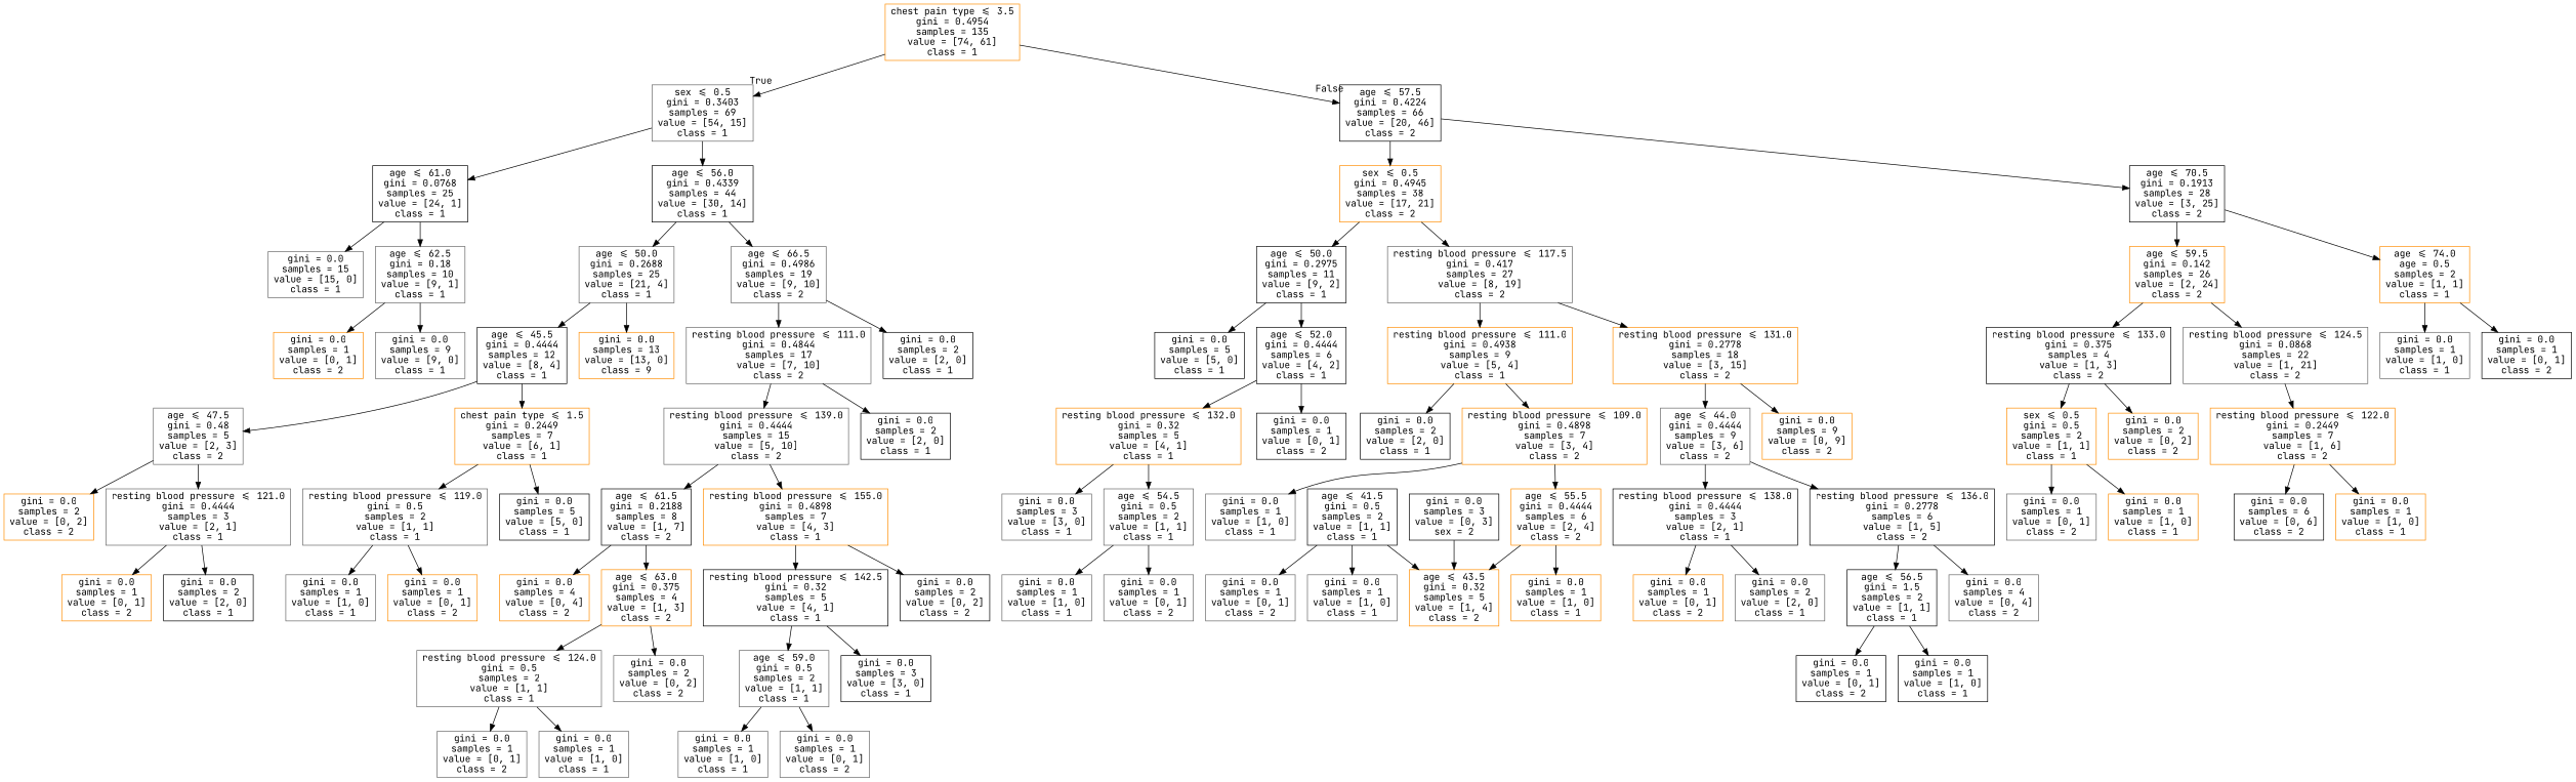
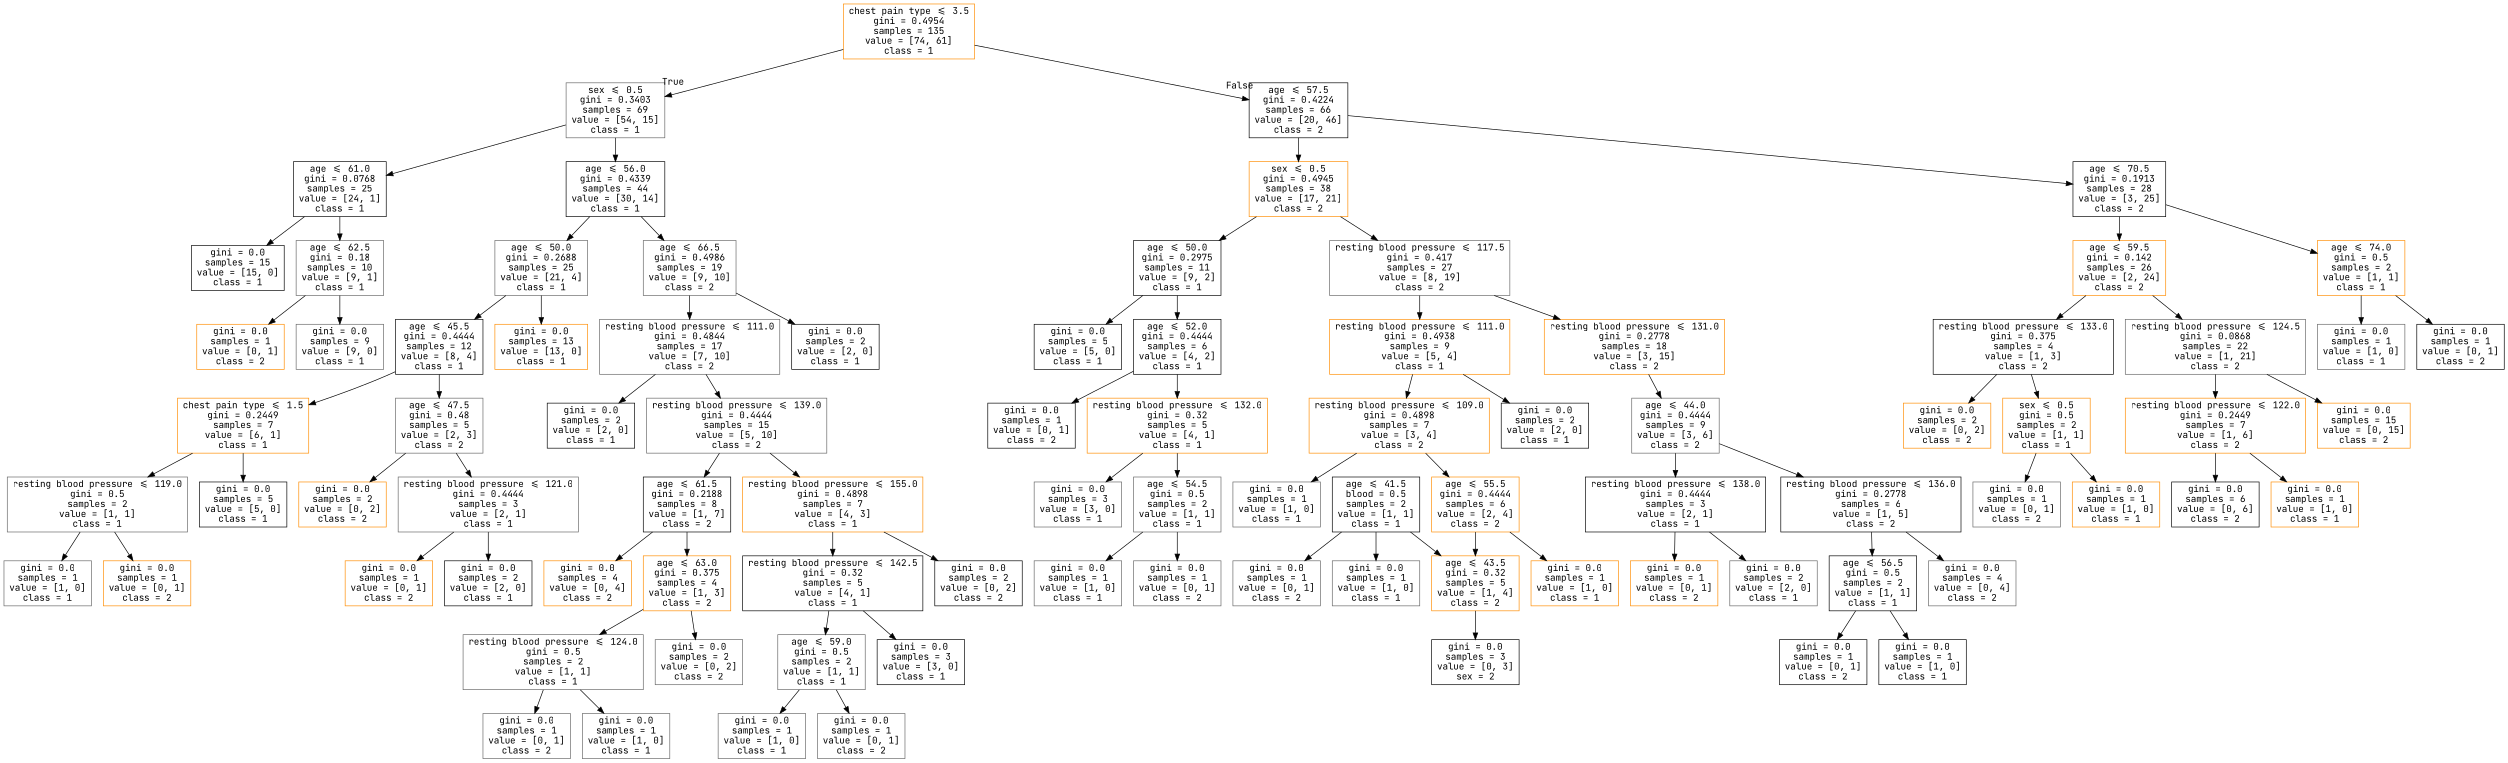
  digraph {
    fontname="JetBrains Mono"
    node [color=gray40 fontname="JetBrains Mono" shape=box]
    edge [fontname="JetBrains Mono"]
    n1 [color=darkorange label="chest pain type <= 3.5\ngini = 0.4954\nsamples = 135\nvalue = [74, 61]\nclass = 1"]
    n2 [label="sex <= 0.5\ngini = 0.3403\nsamples = 69\nvalue = [54, 15]\nclass = 1"]
    n3 [color=black label="age <= 57.5\ngini = 0.4224\nsamples = 66\nvalue = [20, 46]\nclass = 2"]
    n4 [color=black label="age <= 61.0\ngini = 0.0768\nsamples = 25\nvalue = [24, 1]\nclass = 1"]
    n5 [color=black label="age <= 56.0\ngini = 0.4339\nsamples = 44\nvalue = [30, 14]\nclass = 1"]
    n6 [color=darkorange label="sex <= 0.5\ngini = 0.4945\nsamples = 38\nvalue = [17, 21]\nclass = 2"]
    n7 [color=black label="age <= 70.5\ngini = 0.1913\nsamples = 28\nvalue = [3, 25]\nclass = 2"]
-   n8 [label="gini = 0.0\nsamples = 15\nvalue = [15, 0]\nclass = 1"]
+   n8 [color=black label="gini = 0.0\nsamples = 15\nvalue = [15, 0]\nclass = 1"]
    n9 [label="age <= 62.5\ngini = 0.18\nsamples = 10\nvalue = [9, 1]\nclass = 1"]
    n10 [label="age <= 50.0\ngini = 0.2688\nsamples = 25\nvalue = [21, 4]\nclass = 1"]
    n11 [label="age <= 66.5\ngini = 0.4986\nsamples = 19\nvalue = [9, 10]\nclass = 2"]
    n12 [color=darkorange label="gini = 0.0\nsamples = 1\nvalue = [0, 1]\nclass = 2"]
    n13 [label="gini = 0.0\nsamples = 9\nvalue = [9, 0]\nclass = 1"]
    n14 [color=black label="age <= 45.5\ngini = 0.4444\nsamples = 12\nvalue = [8, 4]\nclass = 1"]
-   n15 [color=darkorange label="gini = 0.0\nsamples = 13\nvalue = [13, 0]\nclass = 9"]
+   n15 [color=darkorange label="gini = 0.0\nsamples = 13\nvalue = [13, 0]\nclass = 1"]
    n16 [label="resting blood pressure <= 111.0\ngini = 0.4844\nsamples = 17\nvalue = [7, 10]\nclass = 2"]
    n17 [color=black label="gini = 0.0\nsamples = 2\nvalue = [2, 0]\nclass = 1"]
    n18 [color=darkorange label="chest pain type <= 1.5\ngini = 0.2449\nsamples = 7\nvalue = [6, 1]\nclass = 1"]
    n19 [label="age <= 47.5\ngini = 0.48\nsamples = 5\nvalue = [2, 3]\nclass = 2"]
    n20 [label="resting blood pressure <= 119.0\ngini = 0.5\nsamples = 2\nvalue = [1, 1]\nclass = 1"]
    n21 [color=black label="gini = 0.0\nsamples = 5\nvalue = [5, 0]\nclass = 1"]
    n22 [color=darkorange label="gini = 0.0\nsamples = 2\nvalue = [0, 2]\nclass = 2"]
    n23 [label="resting blood pressure <= 121.0\ngini = 0.4444\nsamples = 3\nvalue = [2, 1]\nclass = 1"]
    n24 [label="gini = 0.0\nsamples = 1\nvalue = [1, 0]\nclass = 1"]
    n25 [color=darkorange label="gini = 0.0\nsamples = 1\nvalue = [0, 1]\nclass = 2"]
    n26 [color=darkorange label="gini = 0.0\nsamples = 1\nvalue = [0, 1]\nclass = 2"]
    n27 [color=black label="gini = 0.0\nsamples = 2\nvalue = [2, 0]\nclass = 1"]
    n28 [color=black label="gini = 0.0\nsamples = 2\nvalue = [2, 0]\nclass = 1"]
    n29 [label="resting blood pressure <= 139.0\ngini = 0.4444\nsamples = 15\nvalue = [5, 10]\nclass = 2"]
    n30 [color=black label="age <= 61.5\ngini = 0.2188\nsamples = 8\nvalue = [1, 7]\nclass = 2"]
    n31 [color=darkorange label="resting blood pressure <= 155.0\ngini = 0.4898\nsamples = 7\nvalue = [4, 3]\nclass = 1"]
    n32 [color=darkorange label="gini = 0.0\nsamples = 4\nvalue = [0, 4]\nclass = 2"]
    n33 [color=darkorange label="age <= 63.0\ngini = 0.375\nsamples = 4\nvalue = [1, 3]\nclass = 2"]
    n34 [color=black label="resting blood pressure <= 142.5\ngini = 0.32\nsamples = 5\nvalue = [4, 1]\nclass = 1"]
    n35 [color=black label="gini = 0.0\nsamples = 2\nvalue = [0, 2]\nclass = 2"]
    n36 [label="resting blood pressure <= 124.0\ngini = 0.5\nsamples = 2\nvalue = [1, 1]\nclass = 1"]
    n37 [label="gini = 0.0\nsamples = 2\nvalue = [0, 2]\nclass = 2"]
    n38 [label="gini = 0.0\nsamples = 1\nvalue = [0, 1]\nclass = 2"]
    n39 [label="gini = 0.0\nsamples = 1\nvalue = [1, 0]\nclass = 1"]
    n40 [label="age <= 59.0\ngini = 0.5\nsamples = 2\nvalue = [1, 1]\nclass = 1"]
    n41 [color=black label="gini = 0.0\nsamples = 3\nvalue = [3, 0]\nclass = 1"]
    n42 [label="gini = 0.0\nsamples = 1\nvalue = [1, 0]\nclass = 1"]
    n43 [label="gini = 0.0\nsamples = 1\nvalue = [0, 1]\nclass = 2"]
    n44 [color=black label="age <= 50.0\ngini = 0.2975\nsamples = 11\nvalue = [9, 2]\nclass = 1"]
    n45 [label="resting blood pressure <= 117.5\ngini = 0.417\nsamples = 27\nvalue = [8, 19]\nclass = 2"]
    n46 [color=darkorange label="age <= 59.5\ngini = 0.142\nsamples = 26\nvalue = [2, 24]\nclass = 2"]
-   n47 [color=darkorange label="age <= 74.0\nage = 0.5\nsamples = 2\nvalue = [1, 1]\nclass = 1"]
+   n47 [color=darkorange label="age <= 74.0\ngini = 0.5\nsamples = 2\nvalue = [1, 1]\nclass = 1"]
    n48 [color=black label="gini = 0.0\nsamples = 5\nvalue = [5, 0]\nclass = 1"]
    n49 [color=black label="age <= 52.0\ngini = 0.4444\nsamples = 6\nvalue = [4, 2]\nclass = 1"]
    n50 [color=darkorange label="resting blood pressure <= 111.0\ngini = 0.4938\nsamples = 9\nvalue = [5, 4]\nclass = 1"]
    n51 [color=darkorange label="resting blood pressure <= 131.0\ngini = 0.2778\nsamples = 18\nvalue = [3, 15]\nclass = 2"]
    n52 [color=black label="gini = 0.0\nsamples = 1\nvalue = [0, 1]\nclass = 2"]
    n53 [color=darkorange label="resting blood pressure <= 132.0\ngini = 0.32\nsamples = 5\nvalue = [4, 1]\nclass = 1"]
    n54 [label="gini = 0.0\nsamples = 3\nvalue = [3, 0]\nclass = 1"]
    n55 [label="age <= 54.5\ngini = 0.5\nsamples = 2\nvalue = [1, 1]\nclass = 1"]
    n56 [label="gini = 0.0\nsamples = 1\nvalue = [1, 0]\nclass = 1"]
    n57 [label="gini = 0.0\nsamples = 1\nvalue = [0, 1]\nclass = 2"]
    n58 [color=darkorange label="resting blood pressure <= 109.0\ngini = 0.4898\nsamples = 7\nvalue = [3, 4]\nclass = 2"]
    n59 [color=black label="gini = 0.0\nsamples = 2\nvalue = [2, 0]\nclass = 1"]
-   n60 [color=darkorange label="gini = 0.0\nsamples = 9\nvalue = [0, 9]\nclass = 2"]
    n61 [label="age <= 44.0\ngini = 0.4444\nsamples = 9\nvalue = [3, 6]\nclass = 2"]
    n62 [label="gini = 0.0\nsamples = 1\nvalue = [1, 0]\nclass = 1"]
    n63 [color=darkorange label="age <= 55.5\ngini = 0.4444\nsamples = 6\nvalue = [2, 4]\nclass = 2"]
    n64 [color=darkorange label="age <= 43.5\ngini = 0.32\nsamples = 5\nvalue = [1, 4]\nclass = 2"]
    n65 [color=darkorange label="gini = 0.0\nsamples = 1\nvalue = [1, 0]\nclass = 1"]
    n66 [color=black label="gini = 0.0\nsamples = 3\nvalue = [0, 3]\nsex = 2"]
-   n67 [color=black label="age <= 41.5\ngini = 0.5\nsamples = 2\nvalue = [1, 1]\nclass = 1"]
+   n67 [color=black label="age <= 41.5\nblood = 0.5\nsamples = 2\nvalue = [1, 1]\nclass = 1"]
    n68 [label="gini = 0.0\nsamples = 1\nvalue = [0, 1]\nclass = 2"]
    n69 [label="gini = 0.0\nsamples = 1\nvalue = [1, 0]\nclass = 1"]
    n70 [color=black label="resting blood pressure <= 138.0\ngini = 0.4444\nsamples = 3\nvalue = [2, 1]\nclass = 1"]
    n71 [color=black label="resting blood pressure <= 136.0\ngini = 0.2778\nsamples = 6\nvalue = [1, 5]\nclass = 2"]
    n72 [color=darkorange label="gini = 0.0\nsamples = 1\nvalue = [0, 1]\nclass = 2"]
    n73 [label="gini = 0.0\nsamples = 2\nvalue = [2, 0]\nclass = 1"]
-   n74 [color=black label="age <= 56.5\ngini = 1.5\nsamples = 2\nvalue = [1, 1]\nclass = 1"]
+   n74 [color=black label="age <= 56.5\ngini = 0.5\nsamples = 2\nvalue = [1, 1]\nclass = 1"]
    n75 [label="gini = 0.0\nsamples = 4\nvalue = [0, 4]\nclass = 2"]
    n76 [color=black label="gini = 0.0\nsamples = 1\nvalue = [0, 1]\nclass = 2"]
    n77 [color=black label="gini = 0.0\nsamples = 1\nvalue = [1, 0]\nclass = 1"]
    n78 [color=black label="resting blood pressure <= 133.0\ngini = 0.375\nsamples = 4\nvalue = [1, 3]\nclass = 2"]
    n79 [label="resting blood pressure <= 124.5\ngini = 0.0868\nsamples = 22\nvalue = [1, 21]\nclass = 2"]
    n80 [label="gini = 0.0\nsamples = 1\nvalue = [1, 0]\nclass = 1"]
    n81 [color=black label="gini = 0.0\nsamples = 1\nvalue = [0, 1]\nclass = 2"]
    n82 [color=darkorange label="gini = 0.0\nsamples = 2\nvalue = [0, 2]\nclass = 2"]
    n83 [color=darkorange label="sex <= 0.5\ngini = 0.5\nsamples = 2\nvalue = [1, 1]\nclass = 1"]
    n84 [color=darkorange label="resting blood pressure <= 122.0\ngini = 0.2449\nsamples = 7\nvalue = [1, 6]\nclass = 2"]
+   n85 [color=darkorange label="gini = 0.0\nsamples = 15\nvalue = [0, 15]\nclass = 2"]
    n86 [label="gini = 0.0\nsamples = 1\nvalue = [0, 1]\nclass = 2"]
    n87 [color=darkorange label="gini = 0.0\nsamples = 1\nvalue = [1, 0]\nclass = 1"]
    n88 [color=black label="gini = 0.0\nsamples = 6\nvalue = [0, 6]\nclass = 2"]
    n89 [color=darkorange label="gini = 0.0\nsamples = 1\nvalue = [1, 0]\nclass = 1"]
    n1 -> n2 [headlabel=True labelangle=45 labeldistance=2.5]
    n1 -> n3 [headlabel=False labelangle=-45 labeldistance=2.5]
    n2 -> n4
    n2 -> n5
    n3 -> n6
    n3 -> n7
    n4 -> n8
    n4 -> n9
    n5 -> n10
    n5 -> n11
    n6 -> n44
    n6 -> n45
    n7 -> n46
    n7 -> n47
    n9 -> n12
    n9 -> n13
    n10 -> n14
    n10 -> n15
    n11 -> n16
    n11 -> n17
    n14 -> n18
    n14 -> n19
    n16 -> n28
    n16 -> n29
    n18 -> n20
    n18 -> n21
    n19 -> n22
    n19 -> n23
    n20 -> n24
    n20 -> n25
    n23 -> n26
    n23 -> n27
    n29 -> n30
    n29 -> n31
    n30 -> n32
    n30 -> n33
    n31 -> n34
    n31 -> n35
    n33 -> n36
    n33 -> n37
    n34 -> n40
    n34 -> n41
    n36 -> n38
    n36 -> n39
    n40 -> n42
    n40 -> n43
    n44 -> n48
    n44 -> n49
    n45 -> n50
    n45 -> n51
    n46 -> n78
    n46 -> n79
    n47 -> n80
    n47 -> n81
    n49 -> n52
    n49 -> n53
    n50 -> n58
    n50 -> n59
-   n51 -> n60
    n51 -> n61
    n53 -> n54
    n53 -> n55
    n55 -> n56
    n55 -> n57
    n58 -> n62
    n58 -> n63
    n61 -> n70
    n61 -> n71
    n63 -> n64
    n63 -> n65
-   n66 -> n64
+   n64 -> n66
    n67 -> n64
    n67 -> n68
    n67 -> n69
    n70 -> n72
    n70 -> n73
    n71 -> n74
    n71 -> n75
    n74 -> n76
    n74 -> n77
    n78 -> n82
    n78 -> n83
    n79 -> n84
+   n79 -> n85
    n83 -> n86
    n83 -> n87
    n84 -> n88
    n84 -> n89
  }
